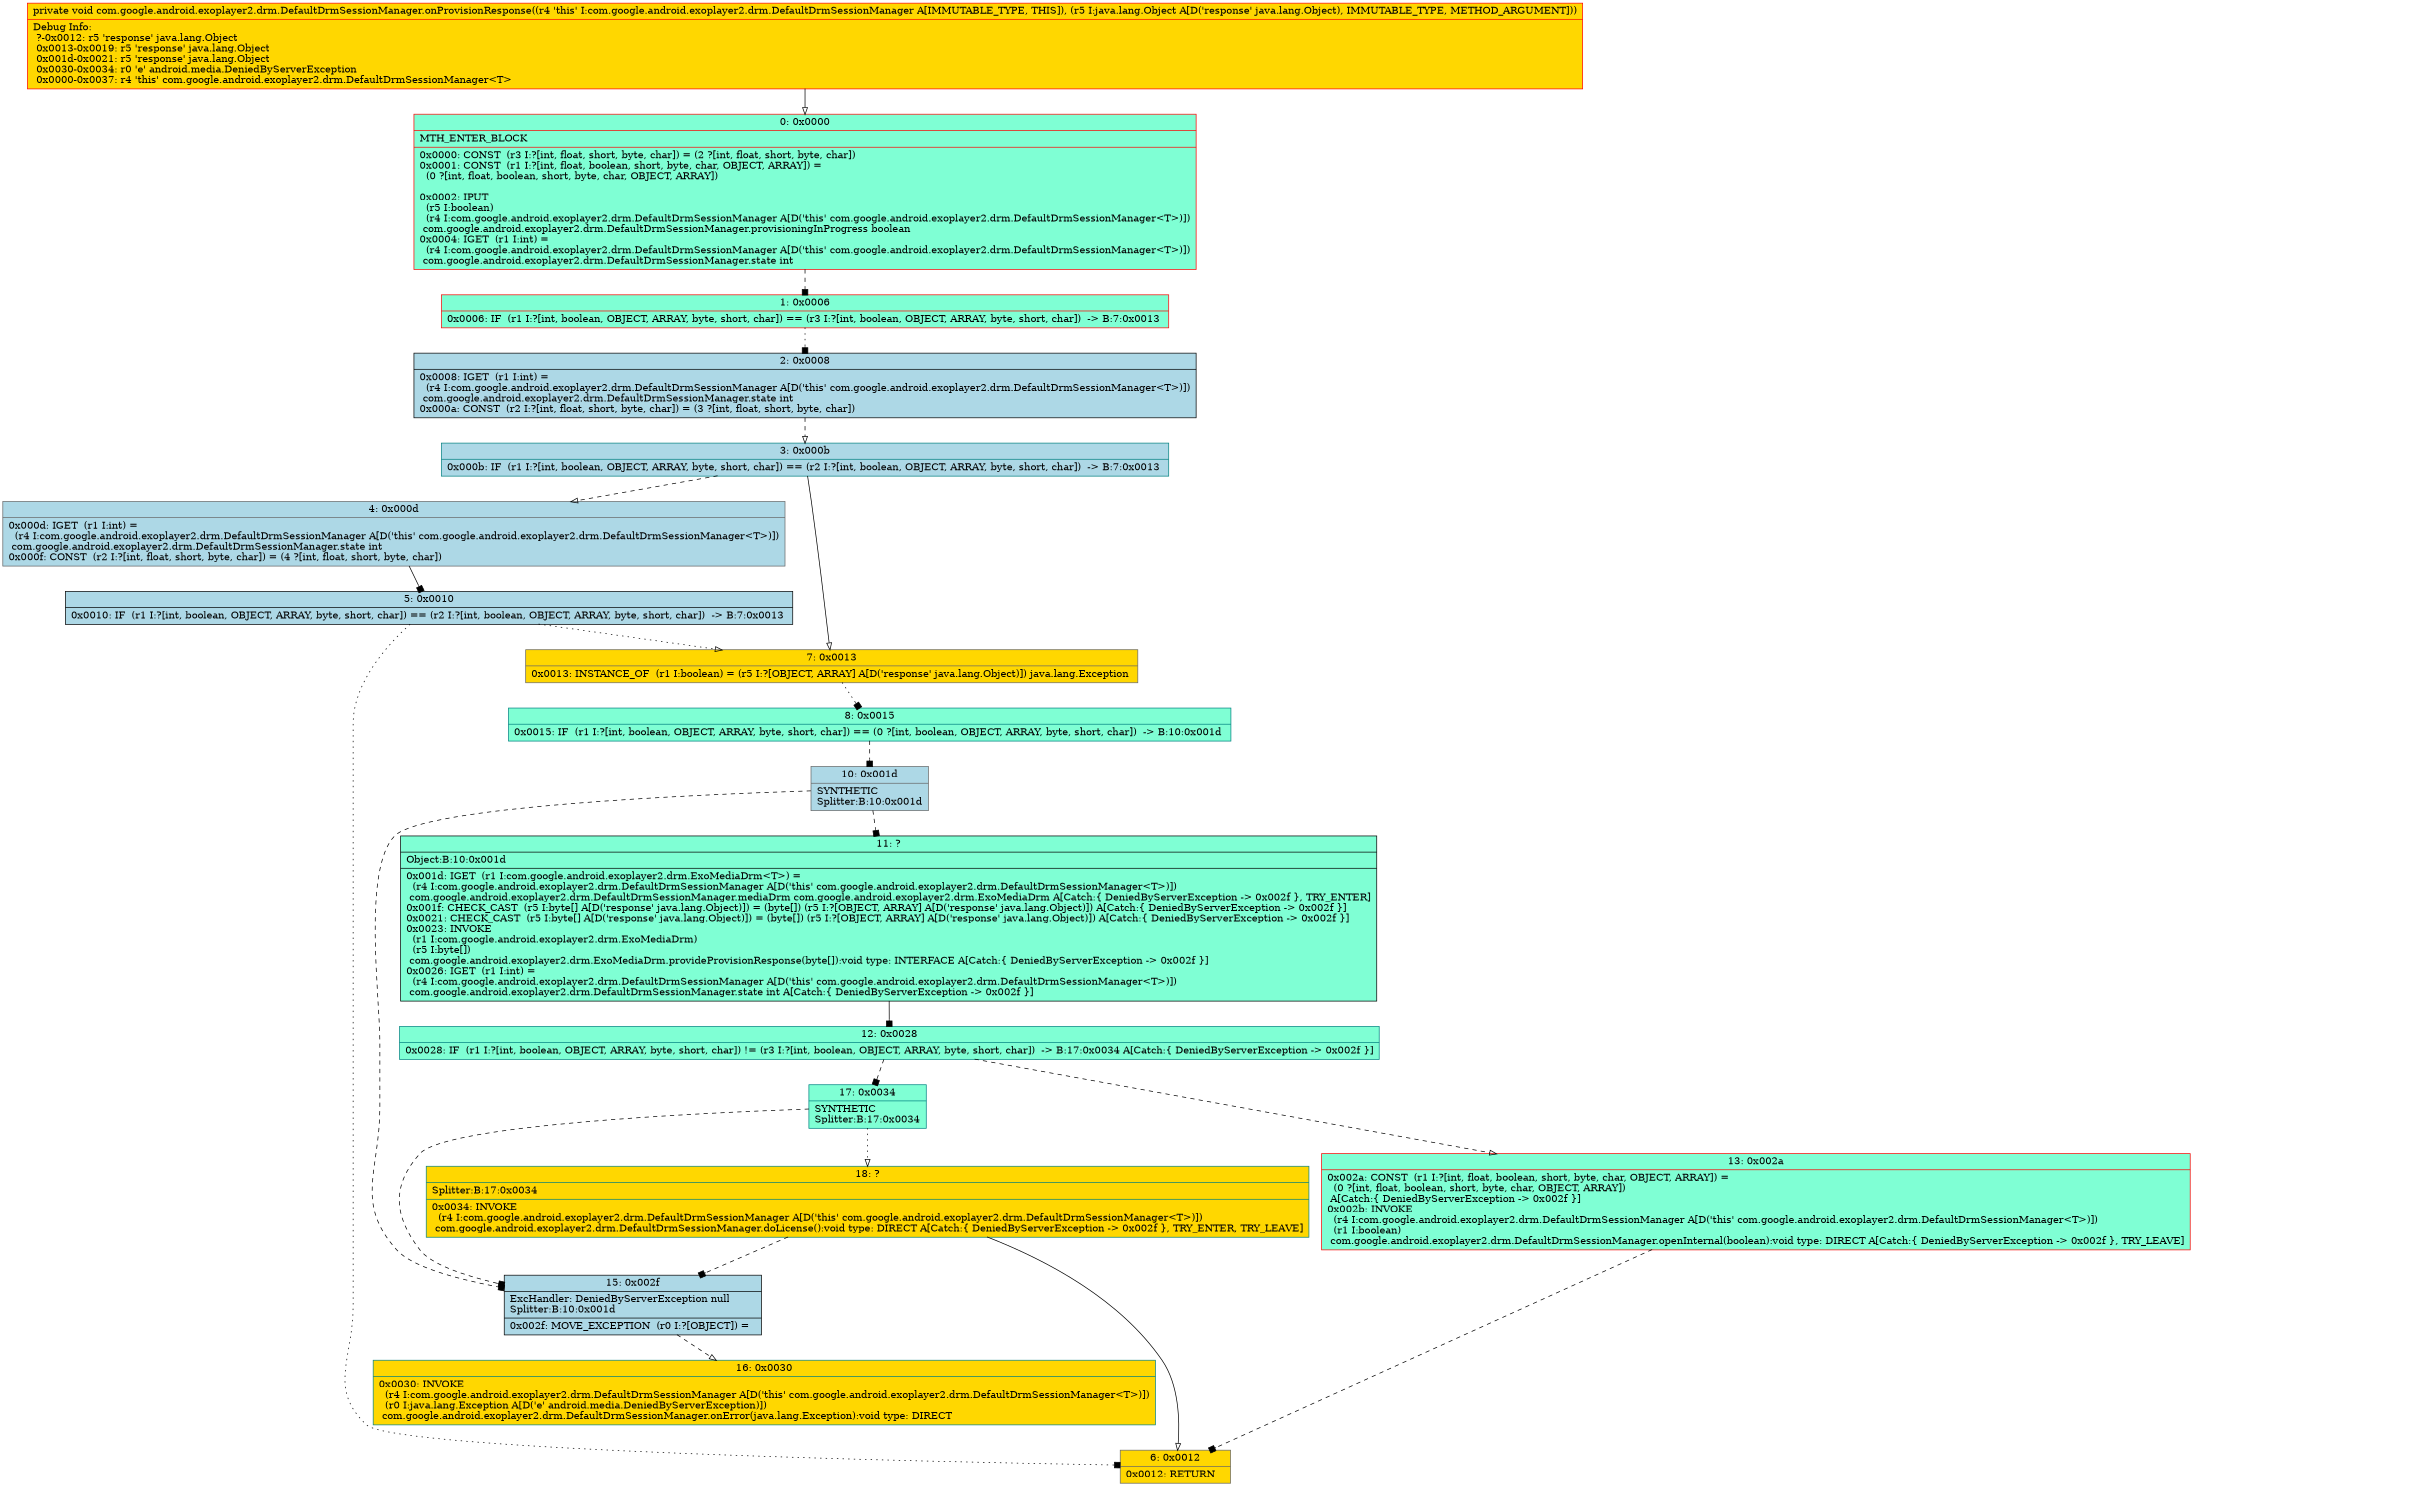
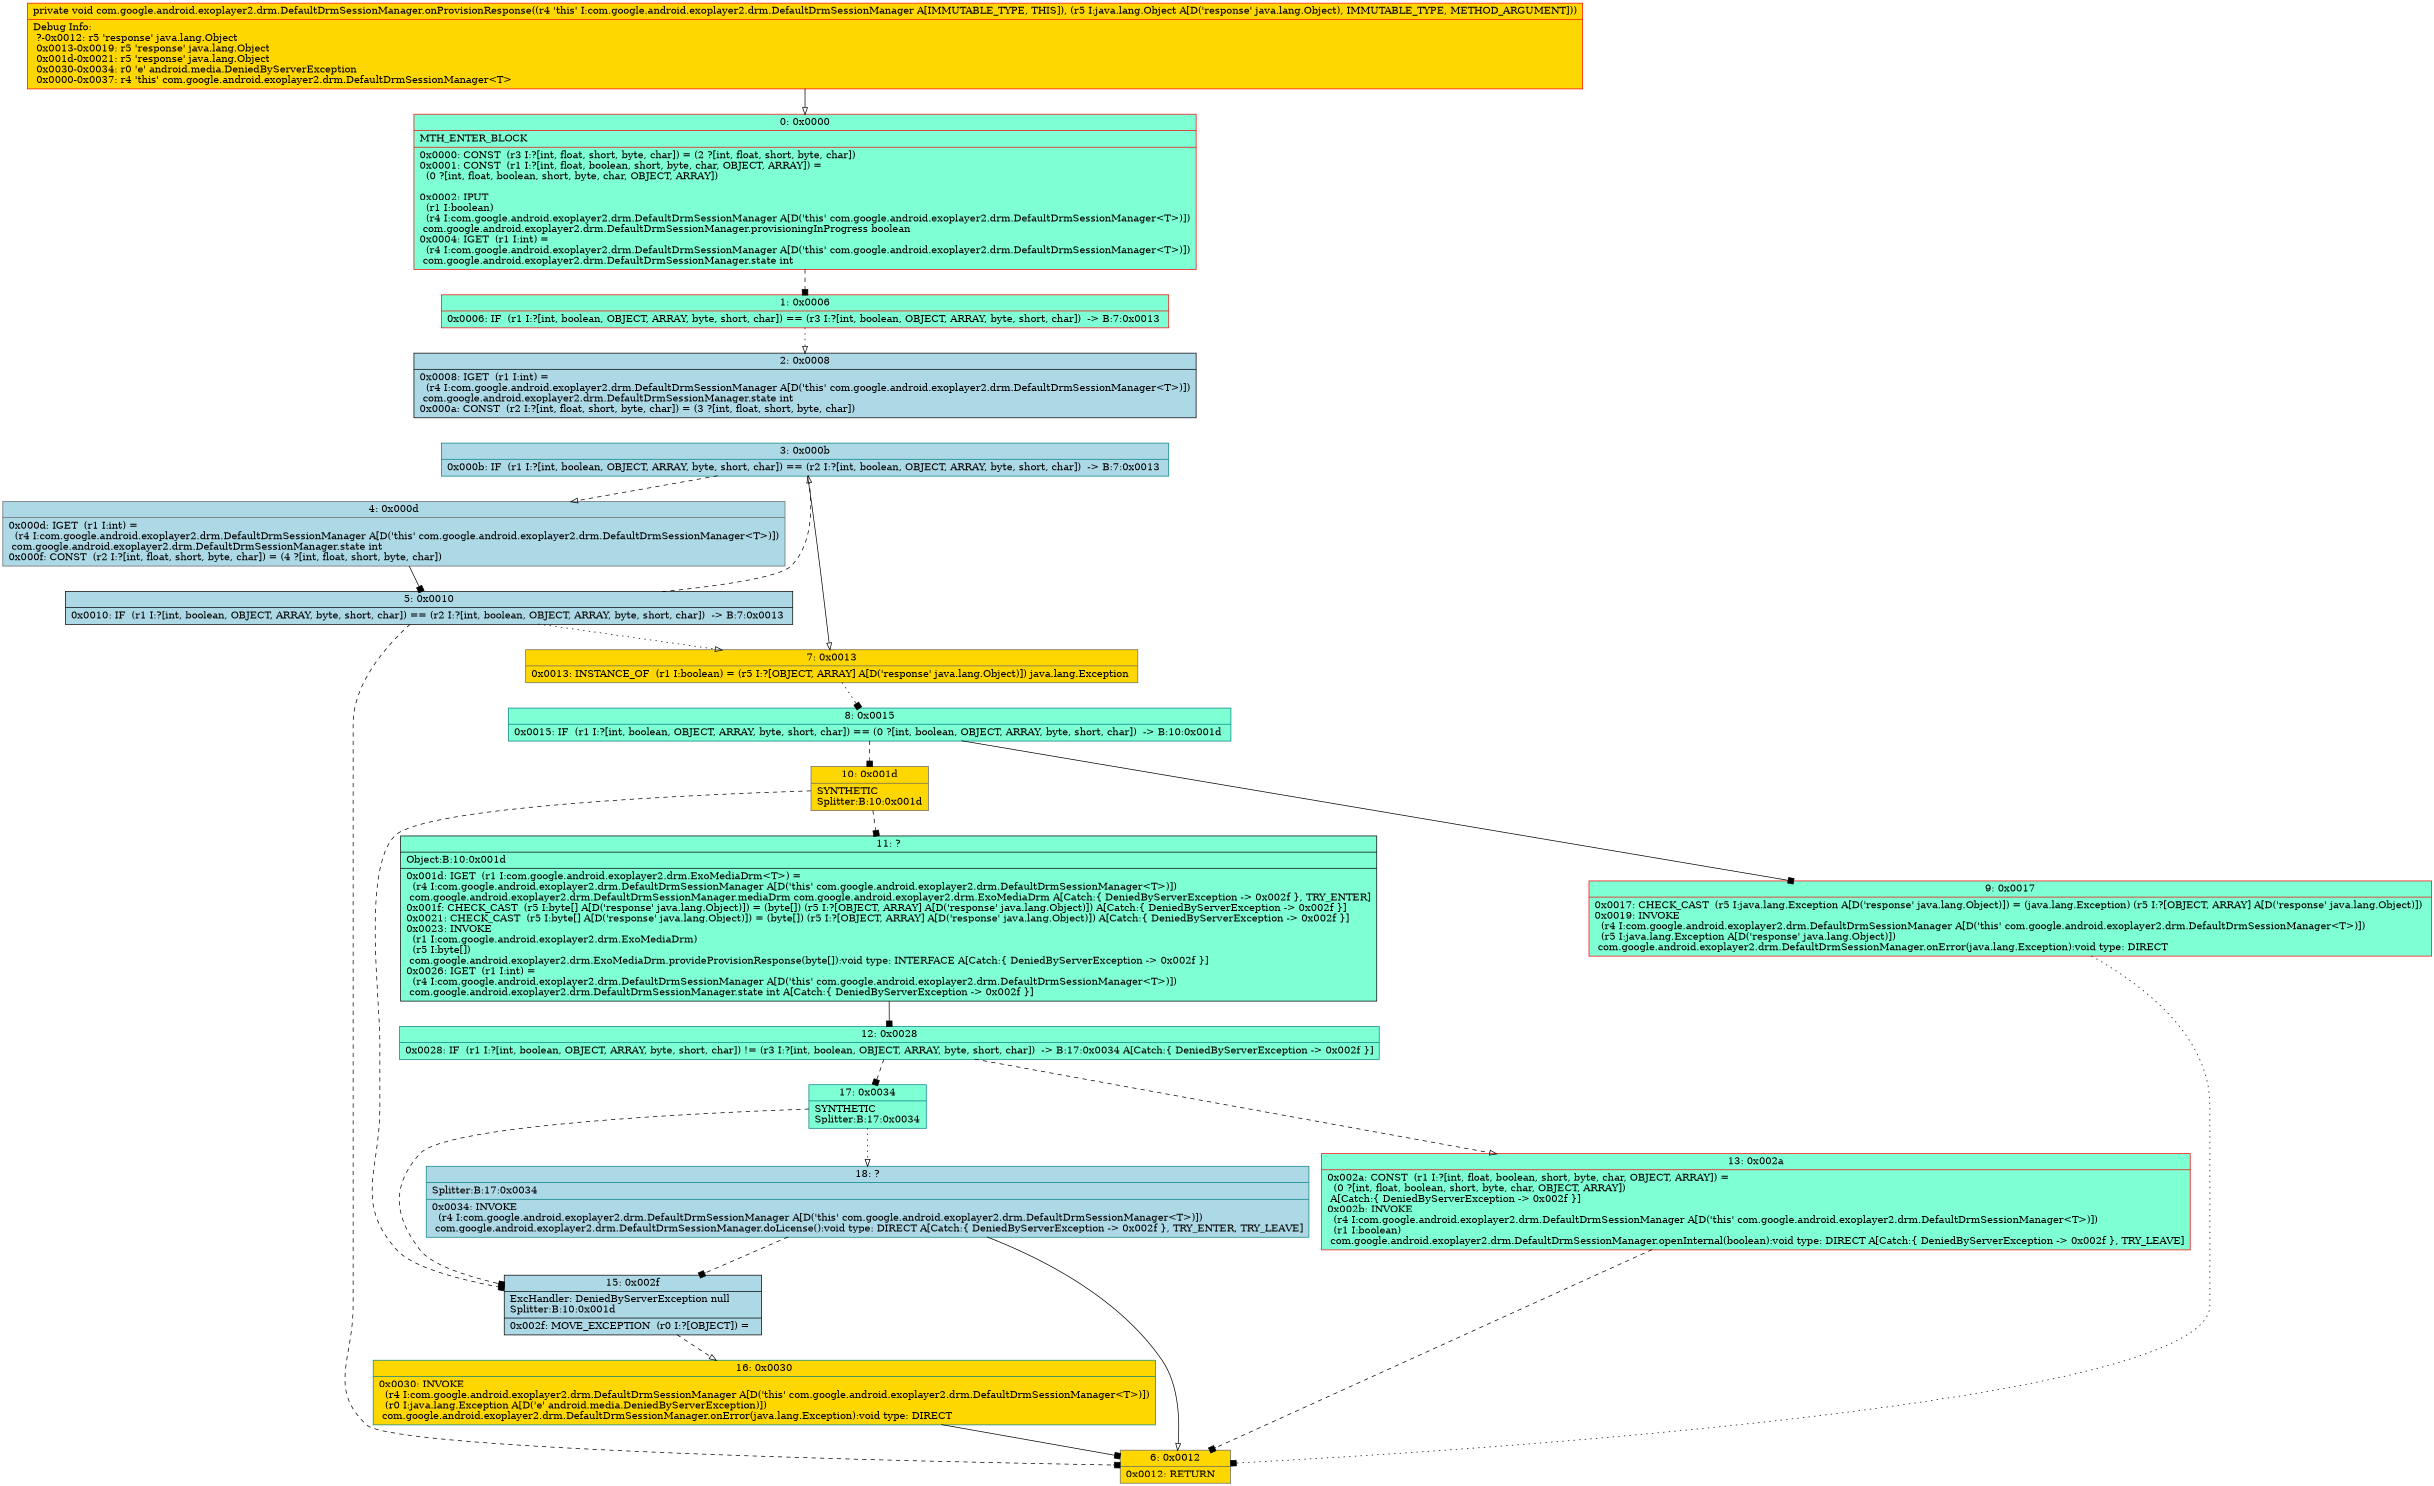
  digraph {
    node [color=teal fillcolor=aquamarine shape=record style=filled]
    edge [arrowhead=box style=dashed]
-   n1 [color=red label="{0\:\ 0x0000|MTH_ENTER_BLOCK\l|0x0000: CONST  (r3 I:?[int, float, short, byte, char]) = (2 ?[int, float, short, byte, char]) \l0x0001: CONST  (r1 I:?[int, float, boolean, short, byte, char, OBJECT, ARRAY]) = \l  (0 ?[int, float, boolean, short, byte, char, OBJECT, ARRAY])\l \l0x0002: IPUT  \l  (r5 I:boolean)\l  (r4 I:com.google.android.exoplayer2.drm.DefaultDrmSessionManager A[D('this' com.google.android.exoplayer2.drm.DefaultDrmSessionManager\<T\>)])\l com.google.android.exoplayer2.drm.DefaultDrmSessionManager.provisioningInProgress boolean \l0x0004: IGET  (r1 I:int) = \l  (r4 I:com.google.android.exoplayer2.drm.DefaultDrmSessionManager A[D('this' com.google.android.exoplayer2.drm.DefaultDrmSessionManager\<T\>)])\l com.google.android.exoplayer2.drm.DefaultDrmSessionManager.state int \l}"]
+   n1 [color=red label="{0\:\ 0x0000|MTH_ENTER_BLOCK\l|0x0000: CONST  (r3 I:?[int, float, short, byte, char]) = (2 ?[int, float, short, byte, char]) \l0x0001: CONST  (r1 I:?[int, float, boolean, short, byte, char, OBJECT, ARRAY]) = \l  (0 ?[int, float, boolean, short, byte, char, OBJECT, ARRAY])\l \l0x0002: IPUT  \l  (r1 I:boolean)\l  (r4 I:com.google.android.exoplayer2.drm.DefaultDrmSessionManager A[D('this' com.google.android.exoplayer2.drm.DefaultDrmSessionManager\<T\>)])\l com.google.android.exoplayer2.drm.DefaultDrmSessionManager.provisioningInProgress boolean \l0x0004: IGET  (r1 I:int) = \l  (r4 I:com.google.android.exoplayer2.drm.DefaultDrmSessionManager A[D('this' com.google.android.exoplayer2.drm.DefaultDrmSessionManager\<T\>)])\l com.google.android.exoplayer2.drm.DefaultDrmSessionManager.state int \l}"]
    n2 [color=red label="{1\:\ 0x0006|0x0006: IF  (r1 I:?[int, boolean, OBJECT, ARRAY, byte, short, char]) == (r3 I:?[int, boolean, OBJECT, ARRAY, byte, short, char])  \-\> B:7:0x0013 \l}"]
    n3 [color=black fillcolor=lightblue label="{2\:\ 0x0008|0x0008: IGET  (r1 I:int) = \l  (r4 I:com.google.android.exoplayer2.drm.DefaultDrmSessionManager A[D('this' com.google.android.exoplayer2.drm.DefaultDrmSessionManager\<T\>)])\l com.google.android.exoplayer2.drm.DefaultDrmSessionManager.state int \l0x000a: CONST  (r2 I:?[int, float, short, byte, char]) = (3 ?[int, float, short, byte, char]) \l}"]
    n4 [fillcolor=lightblue label="{3\:\ 0x000b|0x000b: IF  (r1 I:?[int, boolean, OBJECT, ARRAY, byte, short, char]) == (r2 I:?[int, boolean, OBJECT, ARRAY, byte, short, char])  \-\> B:7:0x0013 \l}"]
    n5 [color=gray40 fillcolor=gold label="{7\:\ 0x0013|0x0013: INSTANCE_OF  (r1 I:boolean) = (r5 I:?[OBJECT, ARRAY] A[D('response' java.lang.Object)]) java.lang.Exception \l}"]
    n6 [label="{8\:\ 0x0015|0x0015: IF  (r1 I:?[int, boolean, OBJECT, ARRAY, byte, short, char]) == (0 ?[int, boolean, OBJECT, ARRAY, byte, short, char])  \-\> B:10:0x001d \l}"]
    n7 [color=gray40 fillcolor=lightblue label="{4\:\ 0x000d|0x000d: IGET  (r1 I:int) = \l  (r4 I:com.google.android.exoplayer2.drm.DefaultDrmSessionManager A[D('this' com.google.android.exoplayer2.drm.DefaultDrmSessionManager\<T\>)])\l com.google.android.exoplayer2.drm.DefaultDrmSessionManager.state int \l0x000f: CONST  (r2 I:?[int, float, short, byte, char]) = (4 ?[int, float, short, byte, char]) \l}"]
    n8 [color=black fillcolor=lightblue label="{5\:\ 0x0010|0x0010: IF  (r1 I:?[int, boolean, OBJECT, ARRAY, byte, short, char]) == (r2 I:?[int, boolean, OBJECT, ARRAY, byte, short, char])  \-\> B:7:0x0013 \l}"]
    n9 [color=gray40 fillcolor=gold label="{6\:\ 0x0012|0x0012: RETURN   \l}"]
-   n11 [color=gray40 fillcolor=lightblue label="{10\:\ 0x001d|SYNTHETIC\lSplitter:B:10:0x001d\l}"]
+   n10 [color=red label="{9\:\ 0x0017|0x0017: CHECK_CAST  (r5 I:java.lang.Exception A[D('response' java.lang.Object)]) = (java.lang.Exception) (r5 I:?[OBJECT, ARRAY] A[D('response' java.lang.Object)]) \l0x0019: INVOKE  \l  (r4 I:com.google.android.exoplayer2.drm.DefaultDrmSessionManager A[D('this' com.google.android.exoplayer2.drm.DefaultDrmSessionManager\<T\>)])\l  (r5 I:java.lang.Exception A[D('response' java.lang.Object)])\l com.google.android.exoplayer2.drm.DefaultDrmSessionManager.onError(java.lang.Exception):void type: DIRECT \l}"]
+   n11 [color=gray40 fillcolor=gold label="{10\:\ 0x001d|SYNTHETIC\lSplitter:B:10:0x001d\l}"]
    n12 [color=black label="{11\:\ ?|Object:B:10:0x001d\l|0x001d: IGET  (r1 I:com.google.android.exoplayer2.drm.ExoMediaDrm\<T\>) = \l  (r4 I:com.google.android.exoplayer2.drm.DefaultDrmSessionManager A[D('this' com.google.android.exoplayer2.drm.DefaultDrmSessionManager\<T\>)])\l com.google.android.exoplayer2.drm.DefaultDrmSessionManager.mediaDrm com.google.android.exoplayer2.drm.ExoMediaDrm A[Catch:\{ DeniedByServerException \-\> 0x002f \}, TRY_ENTER]\l0x001f: CHECK_CAST  (r5 I:byte[] A[D('response' java.lang.Object)]) = (byte[]) (r5 I:?[OBJECT, ARRAY] A[D('response' java.lang.Object)]) A[Catch:\{ DeniedByServerException \-\> 0x002f \}]\l0x0021: CHECK_CAST  (r5 I:byte[] A[D('response' java.lang.Object)]) = (byte[]) (r5 I:?[OBJECT, ARRAY] A[D('response' java.lang.Object)]) A[Catch:\{ DeniedByServerException \-\> 0x002f \}]\l0x0023: INVOKE  \l  (r1 I:com.google.android.exoplayer2.drm.ExoMediaDrm)\l  (r5 I:byte[])\l com.google.android.exoplayer2.drm.ExoMediaDrm.provideProvisionResponse(byte[]):void type: INTERFACE A[Catch:\{ DeniedByServerException \-\> 0x002f \}]\l0x0026: IGET  (r1 I:int) = \l  (r4 I:com.google.android.exoplayer2.drm.DefaultDrmSessionManager A[D('this' com.google.android.exoplayer2.drm.DefaultDrmSessionManager\<T\>)])\l com.google.android.exoplayer2.drm.DefaultDrmSessionManager.state int A[Catch:\{ DeniedByServerException \-\> 0x002f \}]\l}"]
    n13 [color=black fillcolor=lightblue label="{15\:\ 0x002f|ExcHandler: DeniedByServerException null\lSplitter:B:10:0x001d\l|0x002f: MOVE_EXCEPTION  (r0 I:?[OBJECT]) =  \l}"]
    n14 [label="{12\:\ 0x0028|0x0028: IF  (r1 I:?[int, boolean, OBJECT, ARRAY, byte, short, char]) != (r3 I:?[int, boolean, OBJECT, ARRAY, byte, short, char])  \-\> B:17:0x0034 A[Catch:\{ DeniedByServerException \-\> 0x002f \}]\l}"]
    n15 [fillcolor=gold label="{16\:\ 0x0030|0x0030: INVOKE  \l  (r4 I:com.google.android.exoplayer2.drm.DefaultDrmSessionManager A[D('this' com.google.android.exoplayer2.drm.DefaultDrmSessionManager\<T\>)])\l  (r0 I:java.lang.Exception A[D('e' android.media.DeniedByServerException)])\l com.google.android.exoplayer2.drm.DefaultDrmSessionManager.onError(java.lang.Exception):void type: DIRECT \l}"]
    n16 [color=red label="{13\:\ 0x002a|0x002a: CONST  (r1 I:?[int, float, boolean, short, byte, char, OBJECT, ARRAY]) = \l  (0 ?[int, float, boolean, short, byte, char, OBJECT, ARRAY])\l A[Catch:\{ DeniedByServerException \-\> 0x002f \}]\l0x002b: INVOKE  \l  (r4 I:com.google.android.exoplayer2.drm.DefaultDrmSessionManager A[D('this' com.google.android.exoplayer2.drm.DefaultDrmSessionManager\<T\>)])\l  (r1 I:boolean)\l com.google.android.exoplayer2.drm.DefaultDrmSessionManager.openInternal(boolean):void type: DIRECT A[Catch:\{ DeniedByServerException \-\> 0x002f \}, TRY_LEAVE]\l}"]
    n17 [label="{17\:\ 0x0034|SYNTHETIC\lSplitter:B:17:0x0034\l}"]
-   n18 [fillcolor=gold label="{18\:\ ?|Splitter:B:17:0x0034\l|0x0034: INVOKE  \l  (r4 I:com.google.android.exoplayer2.drm.DefaultDrmSessionManager A[D('this' com.google.android.exoplayer2.drm.DefaultDrmSessionManager\<T\>)])\l com.google.android.exoplayer2.drm.DefaultDrmSessionManager.doLicense():void type: DIRECT A[Catch:\{ DeniedByServerException \-\> 0x002f \}, TRY_ENTER, TRY_LEAVE]\l}"]
+   n18 [fillcolor=lightblue label="{18\:\ ?|Splitter:B:17:0x0034\l|0x0034: INVOKE  \l  (r4 I:com.google.android.exoplayer2.drm.DefaultDrmSessionManager A[D('this' com.google.android.exoplayer2.drm.DefaultDrmSessionManager\<T\>)])\l com.google.android.exoplayer2.drm.DefaultDrmSessionManager.doLicense():void type: DIRECT A[Catch:\{ DeniedByServerException \-\> 0x002f \}, TRY_ENTER, TRY_LEAVE]\l}"]
    n19 [color=red fillcolor=gold label="{private void com.google.android.exoplayer2.drm.DefaultDrmSessionManager.onProvisionResponse((r4 'this' I:com.google.android.exoplayer2.drm.DefaultDrmSessionManager A[IMMUTABLE_TYPE, THIS]), (r5 I:java.lang.Object A[D('response' java.lang.Object), IMMUTABLE_TYPE, METHOD_ARGUMENT]))  | Debug Info:\l  ?\-0x0012: r5 'response' java.lang.Object\l  0x0013\-0x0019: r5 'response' java.lang.Object\l  0x001d\-0x0021: r5 'response' java.lang.Object\l  0x0030\-0x0034: r0 'e' android.media.DeniedByServerException\l  0x0000\-0x0037: r4 'this' com.google.android.exoplayer2.drm.DefaultDrmSessionManager\<T\>\l}"]
    n1 -> n2
-   n2 -> n3 [style=dotted]
-   n3 -> n4 [arrowhead=onormal]
+   n2 -> n3 [arrowhead=onormal style=dotted]
+   n8 -> n4 [arrowhead=onormal]
    n4 -> n5 [arrowhead=onormal style=solid]
    n4 -> n7 [arrowhead=onormal]
    n5 -> n6 [style=dotted]
+   n6 -> n10 [style=solid]
    n6 -> n11
    n7 -> n8 [style=solid]
    n8 -> n5 [arrowhead=onormal style=dotted]
-   n8 -> n9 [style=dotted]
+   n8 -> n9
+   n10 -> n9 [style=dotted]
    n11 -> n12
    n11 -> n13
    n12 -> n14 [style=solid]
    n13 -> n15 [arrowhead=onormal]
    n14 -> n16 [arrowhead=onormal]
    n14 -> n17
+   n15 -> n9 [style=solid]
    n16 -> n9
    n17 -> n13
    n17 -> n18 [arrowhead=onormal style=dotted]
    n18 -> n9 [arrowhead=onormal style=solid]
    n18 -> n13
    n19 -> n1 [arrowhead=onormal style=solid]
  }
